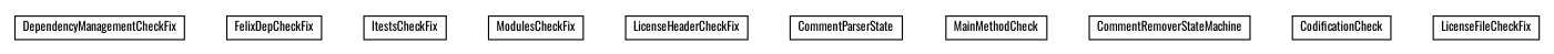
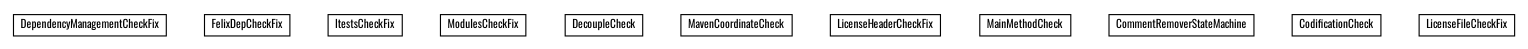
  digraph {
    nodesep=0.25
    ranksep=0.5
    fontname=Oswald
    node [fontcolor=black fontname=Oswald fontsize=10.0 shape=plaintext]
    n1 [label=<<table title="org.universAAL.support.directives.checks.DependencyManagementCheckFix" border="0" cellborder="1" cellspacing="0" cellpadding="2" port="p" href="./DependencyManagementCheckFix.html"> 		<tr><td><table border="0" cellspacing="0" cellpadding="1"> <tr><td align="center" balign="center"> DependencyManagementCheckFix </td></tr> 		</table></td></tr> 		</table>>]
    n2 [label=<<table title="org.universAAL.support.directives.checks.FelixDepCheckFix" border="0" cellborder="1" cellspacing="0" cellpadding="2" port="p" href="./FelixDepCheckFix.html"> 		<tr><td><table border="0" cellspacing="0" cellpadding="1"> <tr><td align="center" balign="center"> FelixDepCheckFix </td></tr> 		</table></td></tr> 		</table>>]
    n3 [label=<<table title="org.universAAL.support.directives.checks.ItestsCheckFix" border="0" cellborder="1" cellspacing="0" cellpadding="2" port="p" href="./ItestsCheckFix.html"> 		<tr><td><table border="0" cellspacing="0" cellpadding="1"> <tr><td align="center" balign="center"> ItestsCheckFix </td></tr> 		</table></td></tr> 		</table>>]
    n4 [label=<<table title="org.universAAL.support.directives.checks.ModulesCheckFix" border="0" cellborder="1" cellspacing="0" cellpadding="2" port="p" href="./ModulesCheckFix.html"> 		<tr><td><table border="0" cellspacing="0" cellpadding="1"> <tr><td align="center" balign="center"> ModulesCheckFix </td></tr> 		</table></td></tr> 		</table>>]
+   n5 [label=<<table title="org.universAAL.support.directives.checks.DecoupleCheck" border="0" cellborder="1" cellspacing="0" cellpadding="2" port="p" href="./DecoupleCheck.html"> 		<tr><td><table border="0" cellspacing="0" cellpadding="1"> <tr><td align="center" balign="center"> DecoupleCheck </td></tr> 		</table></td></tr> 		</table>>]
+   n6 [label=<<table title="org.universAAL.support.directives.checks.MavenCoordinateCheck" border="0" cellborder="1" cellspacing="0" cellpadding="2" port="p" href="./MavenCoordinateCheck.html"> 		<tr><td><table border="0" cellspacing="0" cellpadding="1"> <tr><td align="center" balign="center"> MavenCoordinateCheck </td></tr> 		</table></td></tr> 		</table>>]
    n7 [label=<<table title="org.universAAL.support.directives.checks.LicenseHeaderCheckFix" border="0" cellborder="1" cellspacing="0" cellpadding="2" port="p" href="./LicenseHeaderCheckFix.html"> 		<tr><td><table border="0" cellspacing="0" cellpadding="1"> <tr><td align="center" balign="center"> LicenseHeaderCheckFix </td></tr> 		</table></td></tr> 		</table>>]
-   n8 [label=<<table title="org.universAAL.support.directives.checks.LicenseHeaderCheckFix.CommentParserState" border="0" cellborder="1" cellspacing="0" cellpadding="2" port="p" href="./LicenseHeaderCheckFix.CommentParserState.html"> 		<tr><td><table border="0" cellspacing="0" cellpadding="1"> <tr><td align="center" balign="center"> CommentParserState </td></tr> 		</table></td></tr> 		</table>>]
    n9 [label=<<table title="org.universAAL.support.directives.checks.MainMethodCheck" border="0" cellborder="1" cellspacing="0" cellpadding="2" port="p" href="./MainMethodCheck.html"> 		<tr><td><table border="0" cellspacing="0" cellpadding="1"> <tr><td align="center" balign="center"> MainMethodCheck </td></tr> 		</table></td></tr> 		</table>>]
    n10 [label=<<table title="org.universAAL.support.directives.checks.MainMethodCheck.CommentRemoverStateMachine" border="0" cellborder="1" cellspacing="0" cellpadding="2" port="p" href="./MainMethodCheck.CommentRemoverStateMachine.html"> 		<tr><td><table border="0" cellspacing="0" cellpadding="1"> <tr><td align="center" balign="center"> CommentRemoverStateMachine </td></tr> 		</table></td></tr> 		</table>>]
    n11 [label=<<table title="org.universAAL.support.directives.checks.CodificationCheck" border="0" cellborder="1" cellspacing="0" cellpadding="2" port="p" href="./CodificationCheck.html"> 		<tr><td><table border="0" cellspacing="0" cellpadding="1"> <tr><td align="center" balign="center"> CodificationCheck </td></tr> 		</table></td></tr> 		</table>>]
    n12 [label=<<table title="org.universAAL.support.directives.checks.LicenseFileCheckFix" border="0" cellborder="1" cellspacing="0" cellpadding="2" port="p" href="./LicenseFileCheckFix.html"> 		<tr><td><table border="0" cellspacing="0" cellpadding="1"> <tr><td align="center" balign="center"> LicenseFileCheckFix </td></tr> 		</table></td></tr> 		</table>>]
  }
